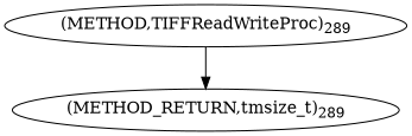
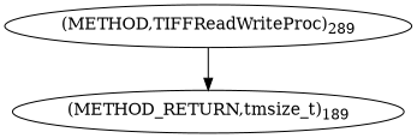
  digraph {
    n1 [label=<(METHOD,TIFFReadWriteProc)<SUB>289</SUB>>]
-   n2 [label=<(METHOD_RETURN,tmsize_t)<SUB>289</SUB>>]
+   n2 [label=<(METHOD_RETURN,tmsize_t)<SUB>189</SUB>>]
    n1 -> n2
  }
